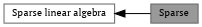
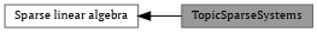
  digraph {
    rankdir=LR
    fontname="PT Serif"
    node [fontname="PT Serif" fontsize=10 shape=box style=filled]
    n1 [color=grey40 fillcolor=white height=0.2 label="Sparse linear algebra" width=0.4]
-   n2 [color=gray40 fillcolor=grey60 fontcolor=black height=0.2 label=Sparse width=0.4]
+   n2 [color=gray40 fillcolor=grey60 fontcolor=black height=0.2 label=TopicSparseSystems width=0.4]
    n1 -> n2 [dir=back fontname="PT Serif" fontsize=10 labelfontname=Helvetica labelfontsize=10 shape=plaintext style=solid]
  }
